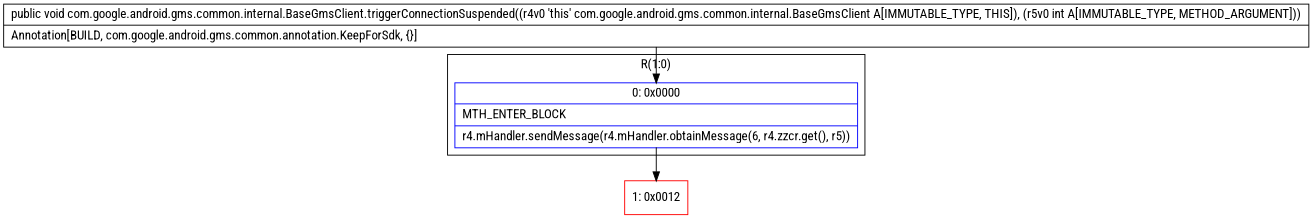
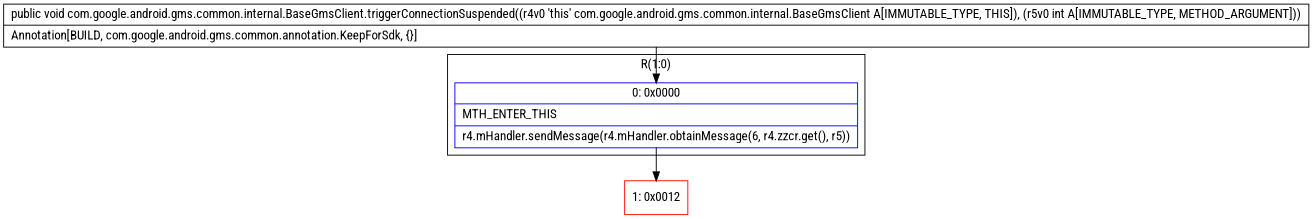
  digraph {
    fontname="Roboto Condensed"
    node [shape=record fontname="Roboto Condensed"]
    edge [fontname="Roboto Condensed"]
-   n1 [color=blue label="{0\:\ 0x0000|MTH_ENTER_BLOCK\l|r4.mHandler.sendMessage(r4.mHandler.obtainMessage(6, r4.zzcr.get(), r5))\l}"]
+   n1 [color=blue label="{0\:\ 0x0000|MTH_ENTER_THIS\l|r4.mHandler.sendMessage(r4.mHandler.obtainMessage(6, r4.zzcr.get(), r5))\l}"]
    n2 [color=red label="{1\:\ 0x0012}"]
    n3 [label="{public void com.google.android.gms.common.internal.BaseGmsClient.triggerConnectionSuspended((r4v0 'this' com.google.android.gms.common.internal.BaseGmsClient A[IMMUTABLE_TYPE, THIS]), (r5v0 int A[IMMUTABLE_TYPE, METHOD_ARGUMENT]))  | Annotation[BUILD, com.google.android.gms.common.annotation.KeepForSdk, \{\}]\l}"]
    subgraph cluster_1 {
      label="R(1:0)"
      n1
    }
    n1 -> n2
    n3 -> n1
  }
